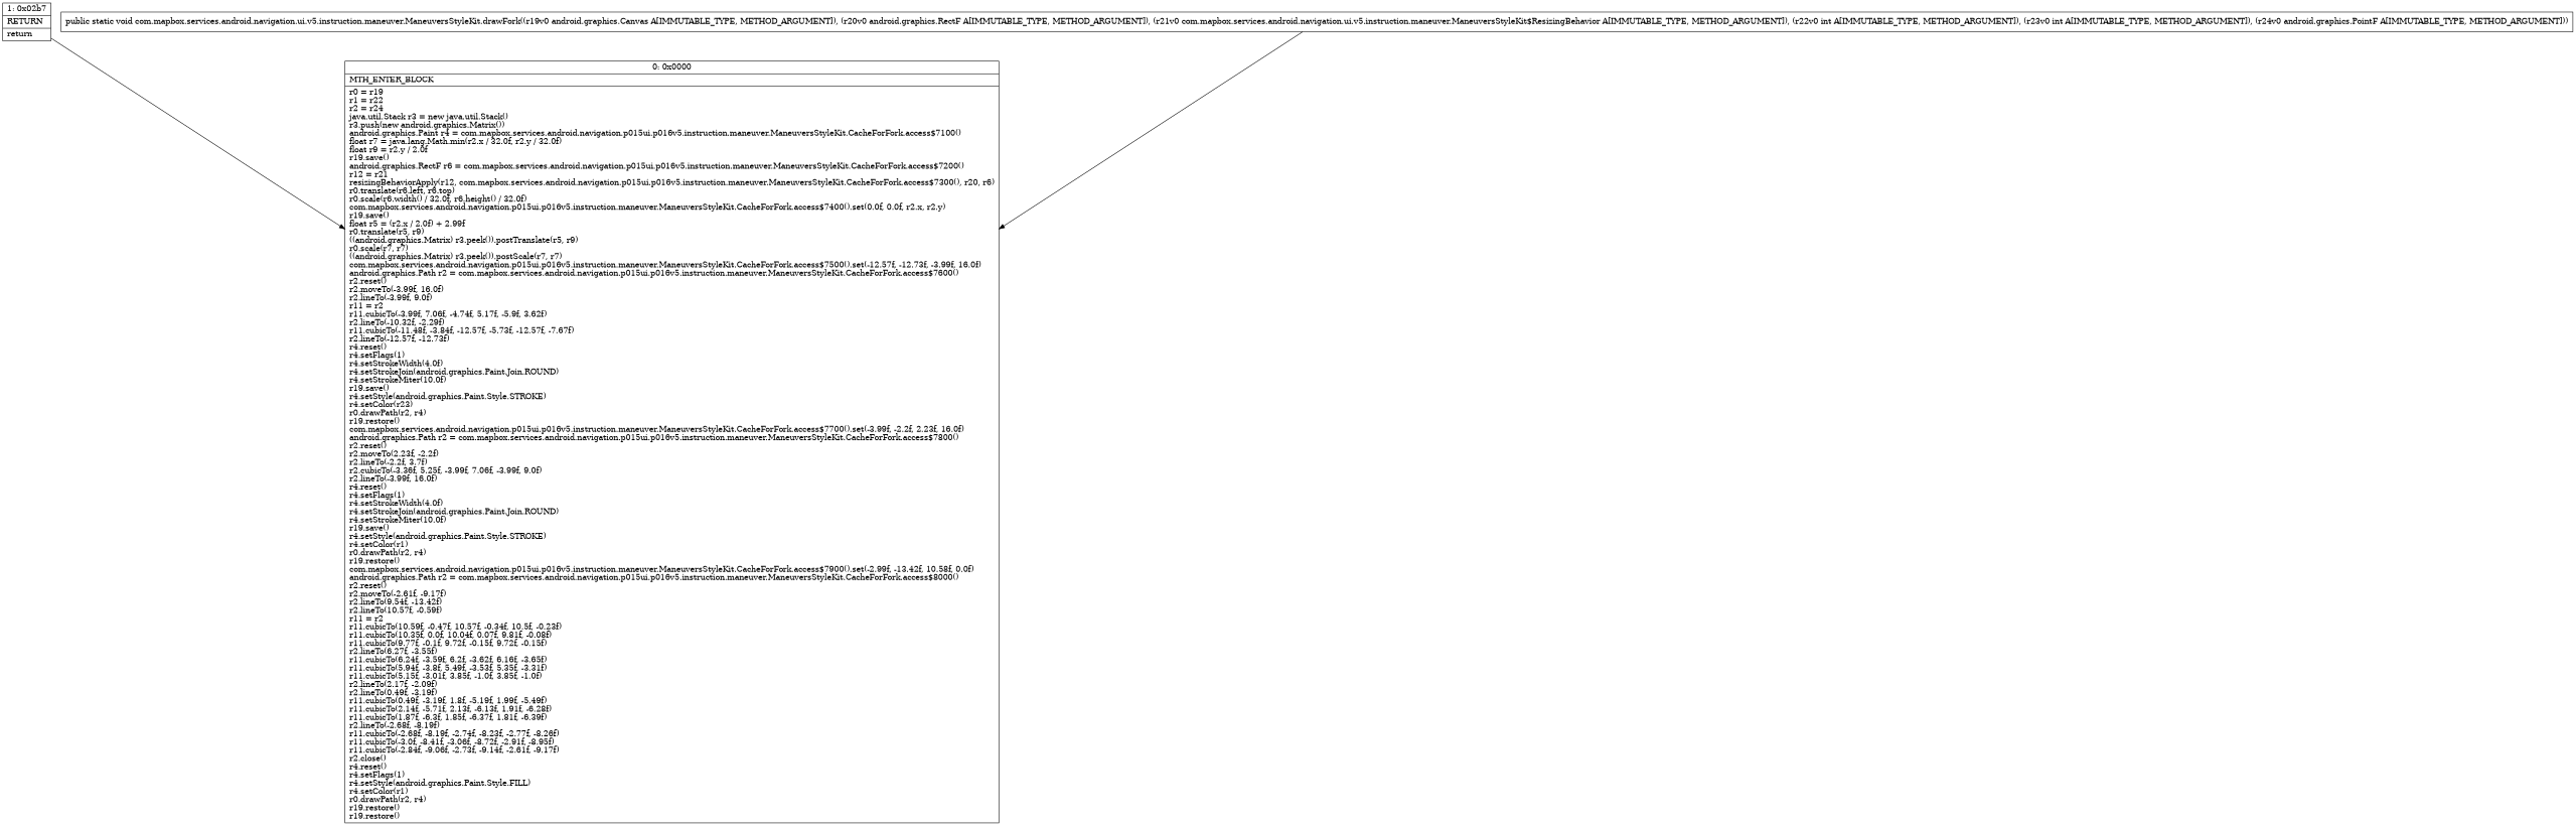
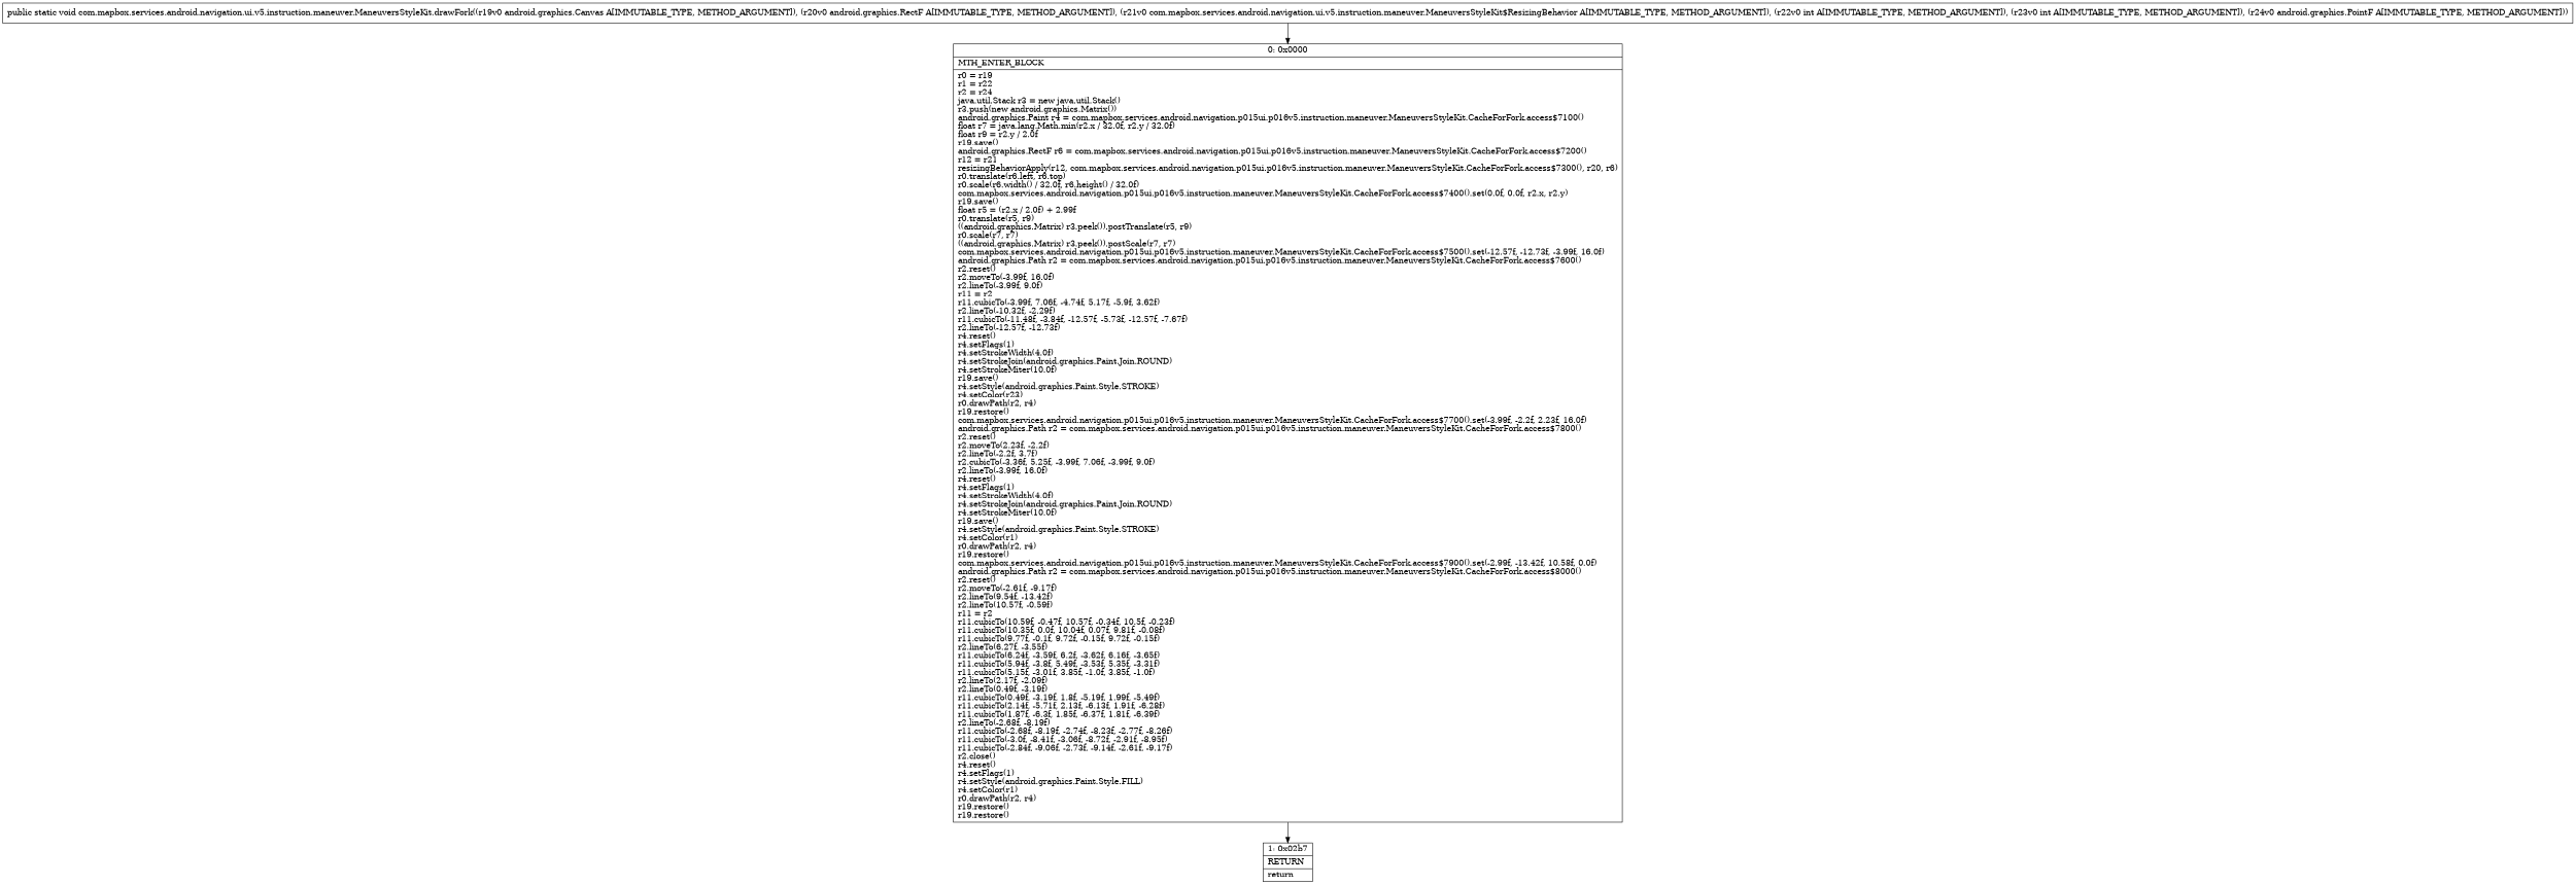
  digraph {
    node [shape=record]
    n1 [label="{0\:\ 0x0000|MTH_ENTER_BLOCK\l|r0 = r19\lr1 = r22\lr2 = r24\ljava.util.Stack r3 = new java.util.Stack()\lr3.push(new android.graphics.Matrix())\landroid.graphics.Paint r4 = com.mapbox.services.android.navigation.p015ui.p016v5.instruction.maneuver.ManeuversStyleKit.CacheForFork.access$7100()\lfloat r7 = java.lang.Math.min(r2.x \/ 32.0f, r2.y \/ 32.0f)\lfloat r9 = r2.y \/ 2.0f\lr19.save()\landroid.graphics.RectF r6 = com.mapbox.services.android.navigation.p015ui.p016v5.instruction.maneuver.ManeuversStyleKit.CacheForFork.access$7200()\lr12 = r21\lresizingBehaviorApply(r12, com.mapbox.services.android.navigation.p015ui.p016v5.instruction.maneuver.ManeuversStyleKit.CacheForFork.access$7300(), r20, r6)\lr0.translate(r6.left, r6.top)\lr0.scale(r6.width() \/ 32.0f, r6.height() \/ 32.0f)\lcom.mapbox.services.android.navigation.p015ui.p016v5.instruction.maneuver.ManeuversStyleKit.CacheForFork.access$7400().set(0.0f, 0.0f, r2.x, r2.y)\lr19.save()\lfloat r5 = (r2.x \/ 2.0f) + 2.99f\lr0.translate(r5, r9)\l((android.graphics.Matrix) r3.peek()).postTranslate(r5, r9)\lr0.scale(r7, r7)\l((android.graphics.Matrix) r3.peek()).postScale(r7, r7)\lcom.mapbox.services.android.navigation.p015ui.p016v5.instruction.maneuver.ManeuversStyleKit.CacheForFork.access$7500().set(\-12.57f, \-12.73f, \-3.99f, 16.0f)\landroid.graphics.Path r2 = com.mapbox.services.android.navigation.p015ui.p016v5.instruction.maneuver.ManeuversStyleKit.CacheForFork.access$7600()\lr2.reset()\lr2.moveTo(\-3.99f, 16.0f)\lr2.lineTo(\-3.99f, 9.0f)\lr11 = r2\lr11.cubicTo(\-3.99f, 7.06f, \-4.74f, 5.17f, \-5.9f, 3.62f)\lr2.lineTo(\-10.32f, \-2.29f)\lr11.cubicTo(\-11.48f, \-3.84f, \-12.57f, \-5.73f, \-12.57f, \-7.67f)\lr2.lineTo(\-12.57f, \-12.73f)\lr4.reset()\lr4.setFlags(1)\lr4.setStrokeWidth(4.0f)\lr4.setStrokeJoin(android.graphics.Paint.Join.ROUND)\lr4.setStrokeMiter(10.0f)\lr19.save()\lr4.setStyle(android.graphics.Paint.Style.STROKE)\lr4.setColor(r23)\lr0.drawPath(r2, r4)\lr19.restore()\lcom.mapbox.services.android.navigation.p015ui.p016v5.instruction.maneuver.ManeuversStyleKit.CacheForFork.access$7700().set(\-3.99f, \-2.2f, 2.23f, 16.0f)\landroid.graphics.Path r2 = com.mapbox.services.android.navigation.p015ui.p016v5.instruction.maneuver.ManeuversStyleKit.CacheForFork.access$7800()\lr2.reset()\lr2.moveTo(2.23f, \-2.2f)\lr2.lineTo(\-2.2f, 3.7f)\lr2.cubicTo(\-3.36f, 5.25f, \-3.99f, 7.06f, \-3.99f, 9.0f)\lr2.lineTo(\-3.99f, 16.0f)\lr4.reset()\lr4.setFlags(1)\lr4.setStrokeWidth(4.0f)\lr4.setStrokeJoin(android.graphics.Paint.Join.ROUND)\lr4.setStrokeMiter(10.0f)\lr19.save()\lr4.setStyle(android.graphics.Paint.Style.STROKE)\lr4.setColor(r1)\lr0.drawPath(r2, r4)\lr19.restore()\lcom.mapbox.services.android.navigation.p015ui.p016v5.instruction.maneuver.ManeuversStyleKit.CacheForFork.access$7900().set(\-2.99f, \-13.42f, 10.58f, 0.0f)\landroid.graphics.Path r2 = com.mapbox.services.android.navigation.p015ui.p016v5.instruction.maneuver.ManeuversStyleKit.CacheForFork.access$8000()\lr2.reset()\lr2.moveTo(\-2.61f, \-9.17f)\lr2.lineTo(9.54f, \-13.42f)\lr2.lineTo(10.57f, \-0.59f)\lr11 = r2\lr11.cubicTo(10.59f, \-0.47f, 10.57f, \-0.34f, 10.5f, \-0.23f)\lr11.cubicTo(10.35f, 0.0f, 10.04f, 0.07f, 9.81f, \-0.08f)\lr11.cubicTo(9.77f, \-0.1f, 9.72f, \-0.15f, 9.72f, \-0.15f)\lr2.lineTo(6.27f, \-3.55f)\lr11.cubicTo(6.24f, \-3.59f, 6.2f, \-3.62f, 6.16f, \-3.65f)\lr11.cubicTo(5.94f, \-3.8f, 5.49f, \-3.53f, 5.35f, \-3.31f)\lr11.cubicTo(5.15f, \-3.01f, 3.85f, \-1.0f, 3.85f, \-1.0f)\lr2.lineTo(2.17f, \-2.09f)\lr2.lineTo(0.49f, \-3.19f)\lr11.cubicTo(0.49f, \-3.19f, 1.8f, \-5.19f, 1.99f, \-5.49f)\lr11.cubicTo(2.14f, \-5.71f, 2.13f, \-6.13f, 1.91f, \-6.28f)\lr11.cubicTo(1.87f, \-6.3f, 1.85f, \-6.37f, 1.81f, \-6.39f)\lr2.lineTo(\-2.68f, \-8.19f)\lr11.cubicTo(\-2.68f, \-8.19f, \-2.74f, \-8.23f, \-2.77f, \-8.26f)\lr11.cubicTo(\-3.0f, \-8.41f, \-3.06f, \-8.72f, \-2.91f, \-8.95f)\lr11.cubicTo(\-2.84f, \-9.06f, \-2.73f, \-9.14f, \-2.61f, \-9.17f)\lr2.close()\lr4.reset()\lr4.setFlags(1)\lr4.setStyle(android.graphics.Paint.Style.FILL)\lr4.setColor(r1)\lr0.drawPath(r2, r4)\lr19.restore()\lr19.restore()\l}"]
    n2 [label="{1\:\ 0x02b7|RETURN\l|return\l}"]
    n3 [label="{public static void com.mapbox.services.android.navigation.ui.v5.instruction.maneuver.ManeuversStyleKit.drawFork((r19v0 android.graphics.Canvas A[IMMUTABLE_TYPE, METHOD_ARGUMENT]), (r20v0 android.graphics.RectF A[IMMUTABLE_TYPE, METHOD_ARGUMENT]), (r21v0 com.mapbox.services.android.navigation.ui.v5.instruction.maneuver.ManeuversStyleKit$ResizingBehavior A[IMMUTABLE_TYPE, METHOD_ARGUMENT]), (r22v0 int A[IMMUTABLE_TYPE, METHOD_ARGUMENT]), (r23v0 int A[IMMUTABLE_TYPE, METHOD_ARGUMENT]), (r24v0 android.graphics.PointF A[IMMUTABLE_TYPE, METHOD_ARGUMENT])) }"]
-   n2 -> n1
+   n1 -> n2
    n3 -> n1
  }
